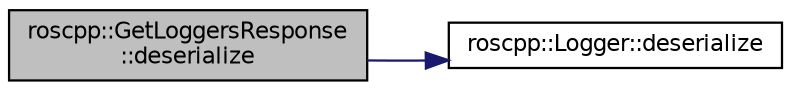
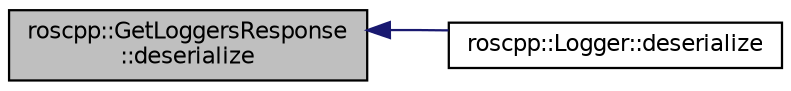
  digraph {
    rankdir=LR
    node [color=black fontname=Helvetica fontsize=10 shape=record style=filled]
    n1 [fillcolor=grey75 fontcolor=black height=0.2 label="roscpp::GetLoggersResponse\l::deserialize" width=0.4]
    n2 [fillcolor=white height=0.2 label="roscpp::Logger::deserialize" width=0.4]
-   n1 -> n2 [color=midnightblue fontname=Helvetica fontsize=10 labelfontname=Helvetica labelfontsize=10 style=solid]
+   n2 -> n1 [color=midnightblue fontname=Helvetica fontsize=10 labelfontname=Helvetica labelfontsize=10 style=solid]
  }
